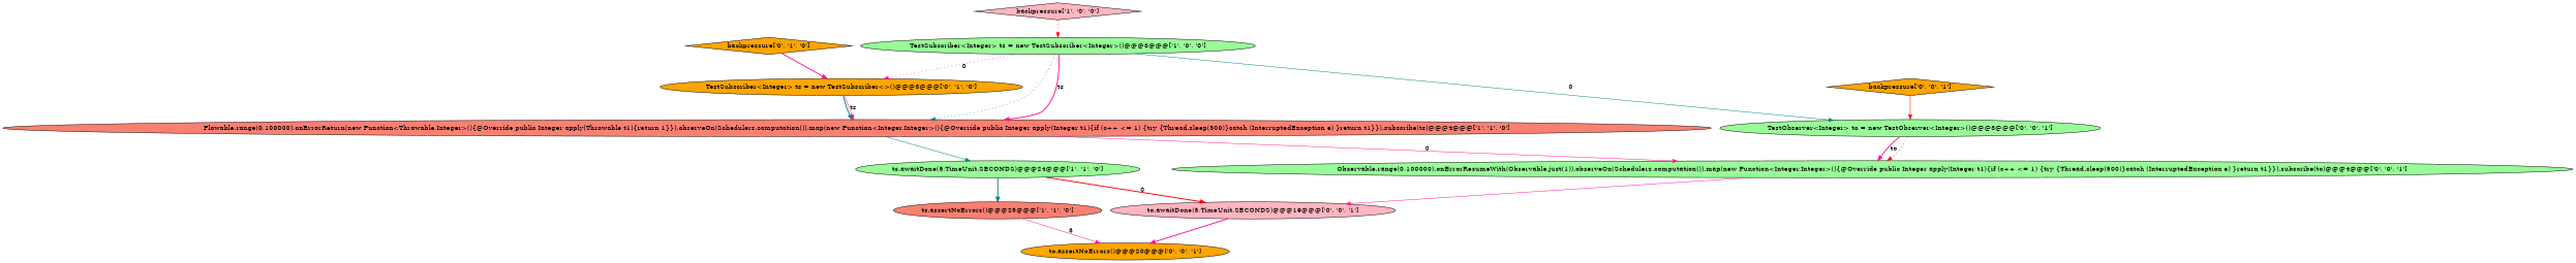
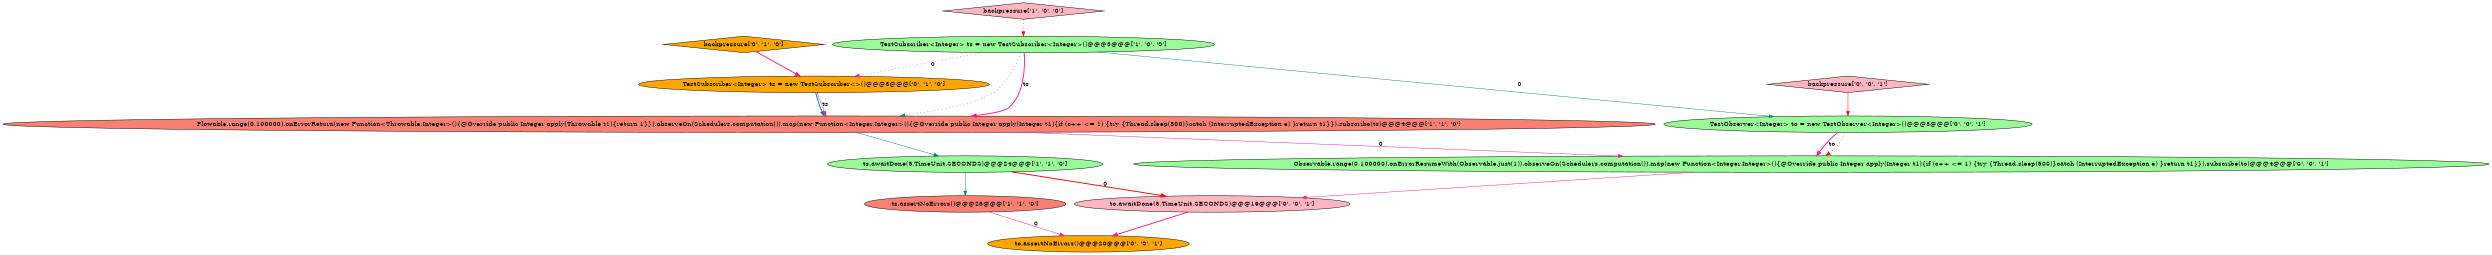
  digraph {
    node [fillcolor=palegreen shape=ellipse style=filled]
    edge [color=deeppink style=solid]
    n1 [label="ts.awaitDone(5,TimeUnit.SECONDS)@@@24@@@['1', '1', '0']"]
    n2 [fillcolor=lightpink label="to.awaitDone(5,TimeUnit.SECONDS)@@@19@@@['0', '0', '1']"]
    n3 [fillcolor=salmon label="ts.assertNoErrors()@@@25@@@['1', '1', '0']"]
    n4 [fillcolor=orange label="to.assertNoErrors()@@@20@@@['0', '0', '1']"]
    n5 [fillcolor=lightpink label="backpressure['1', '0', '0']" shape=diamond]
    n6 [label="TestSubscriber<Integer> ts = new TestSubscriber<Integer>()@@@3@@@['1', '0', '0']"]
    n7 [fillcolor=salmon label="Flowable.range(0,100000).onErrorReturn(new Function<Throwable,Integer>(){@Override public Integer apply(Throwable t1){return 1}}).observeOn(Schedulers.computation()).map(new Function<Integer,Integer>(){@Override public Integer apply(Integer t1){if (c++ <= 1) {try {Thread.sleep(500)}catch (InterruptedException e) }return t1}}).subscribe(ts)@@@4@@@['1', '1', '0']"]
    n8 [fillcolor=orange label="TestSubscriber<Integer> ts = new TestSubscriber<>()@@@3@@@['0', '1', '0']"]
    n9 [label="TestObserver<Integer> to = new TestObserver<Integer>()@@@3@@@['0', '0', '1']"]
    n10 [label="Observable.range(0,100000).onErrorResumeWith(Observable.just(1)).observeOn(Schedulers.computation()).map(new Function<Integer,Integer>(){@Override public Integer apply(Integer t1){if (c++ <= 1) {try {Thread.sleep(500)}catch (InterruptedException e) }return t1}}).subscribe(to)@@@4@@@['0', '0', '1']"]
    n11 [fillcolor=orange label="backpressure['0', '1', '0']" shape=diamond]
-   n12 [fillcolor=orange label="backpressure['0', '0', '1']" shape=diamond]
+   n12 [fillcolor=lightpink label="backpressure['0', '0', '1']" shape=diamond]
    n1 -> n2 [color=red label=0 style=bold]
-   n1 -> n3 [color=teal style=bold]
+   n1 -> n3 [color=teal]
    n2 -> n4 [style=bold]
-   n3 -> n4 [label=5]
+   n3 -> n4 [label=0]
    n5 -> n6 [color=red style=dotted]
    n6 -> n7 [label=ts style=bold]
    n6 -> n7 [color=teal style=dotted]
    n6 -> n8 [label=0 style=dotted]
    n6 -> n9 [color=teal label=0]
    n7 -> n1 [color=teal]
    n7 -> n10 [label=0]
    n8 -> n7 [color=teal style=bold]
    n8 -> n7 [label=ts]
    n9 -> n10 [label=to style=bold]
    n9 -> n10 [color=red style=dotted]
    n10 -> n2
    n11 -> n8 [style=bold]
    n12 -> n9 [color=red]
  }
